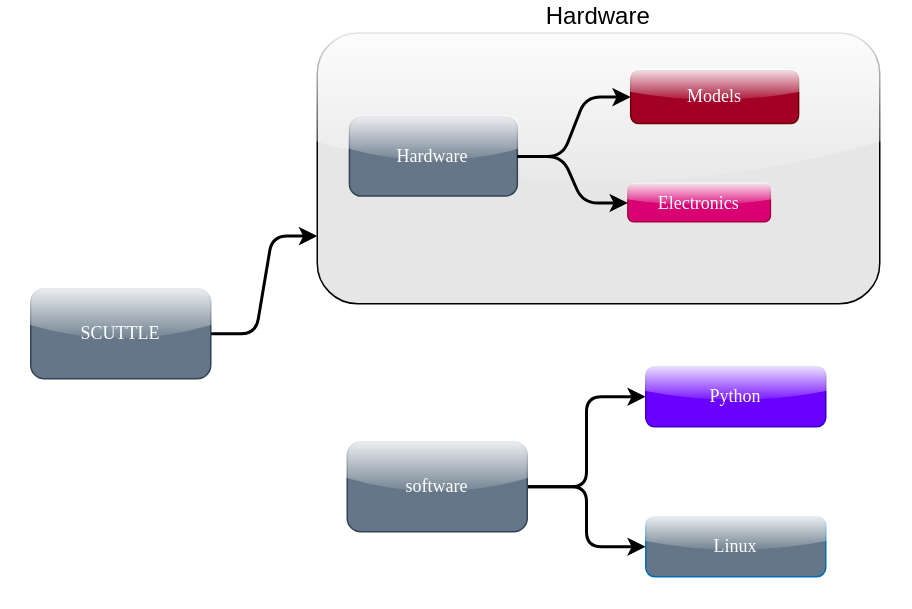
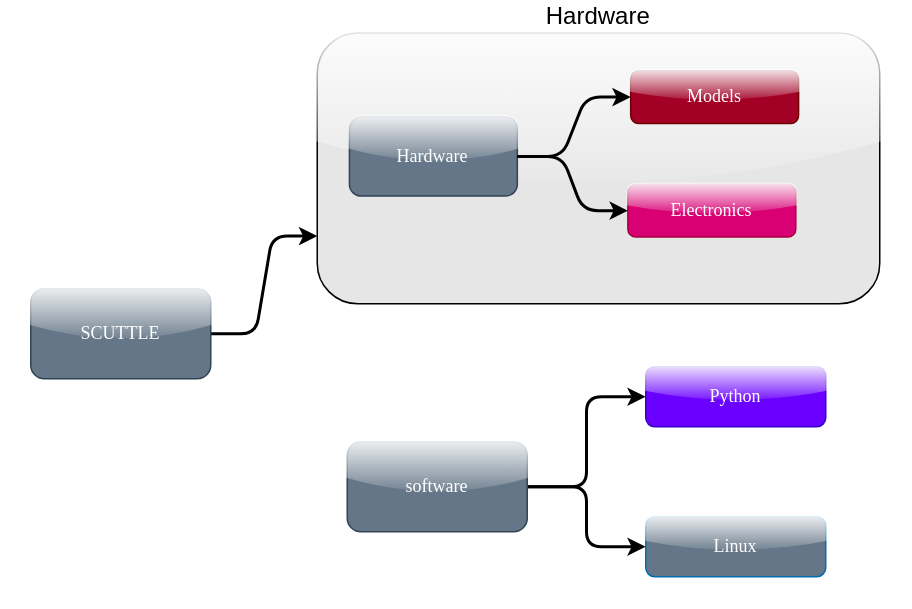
  <mxCell id="0" />
  <mxCell id="1" parent="0" />
  <mxCell id="2" value="Hardware" style="rounded=1;whiteSpace=wrap;html=1;glass=1;strokeColor=#000000;fontFamily=Helvetica;fontSize=16;fontColor=default;fillColor=#E6E6E6;container=1;align=center;verticalAlign=bottom;labelPosition=center;verticalLabelPosition=top;" vertex="1" parent="1"><mxGeometry x="211" y="20.5" width="375" height="180.5" as="geometry"><mxRectangle x="204" y="249.5" width="66" height="25" as="alternateBounds" /></mxGeometry></mxCell>
- <mxCell id="3" value="Electronics" style="rounded=1;whiteSpace=wrap;html=1;fontFamily=Lucida Console;fillColor=#d80073;strokeColor=#A50040;fontColor=#ffffff;glass=1;" vertex="1" parent="2"><mxGeometry x="207.09" y="100.816" width="95" height="25" as="geometry" /></mxCell>
+ <mxCell id="3" value="Electronics" style="rounded=1;whiteSpace=wrap;html=1;fontFamily=Lucida Console;fillColor=#d80073;strokeColor=#A50040;fontColor=#ffffff;glass=1;" vertex="1" parent="2"><mxGeometry x="207.09" y="100.816" width="111.94" height="35.22" as="geometry" /></mxCell>
  <mxCell id="4" value="Models" style="rounded=1;whiteSpace=wrap;html=1;fontFamily=Lucida Console;fillColor=#a20025;strokeColor=#6F0000;fontColor=#ffffff;glass=1;" vertex="1" parent="2"><mxGeometry x="208.955" y="25.094" width="111.94" height="35.22" as="geometry" /></mxCell>
  <mxCell id="5" value="Hardware" style="rounded=1;whiteSpace=wrap;html=1;fillColor=#647687;strokeColor=#314354;glass=1;fontColor=#ffffff;fontFamily=Lucida Console;" vertex="1" parent="2"><mxGeometry x="21.455" y="55.911" width="111.94" height="52.829" as="geometry" /></mxCell>
  <mxCell id="6" style="edgeStyle=entityRelationEdgeStyle;shape=connector;rounded=1;orthogonalLoop=1;jettySize=auto;html=1;exitX=1;exitY=0.5;exitDx=0;exitDy=0;entryX=0;entryY=0.5;entryDx=0;entryDy=0;labelBackgroundColor=default;strokeColor=default;strokeWidth=2;fontFamily=Helvetica;fontSize=11;fontColor=default;endArrow=classic;" edge="1" parent="2" source="5" target="3"><mxGeometry relative="1" as="geometry"><mxPoint x="131.53" y="90.25" as="sourcePoint" /></mxGeometry></mxCell>
  <mxCell id="7" style="edgeStyle=entityRelationEdgeStyle;shape=connector;rounded=1;orthogonalLoop=1;jettySize=auto;html=1;exitX=1;exitY=0.5;exitDx=0;exitDy=0;labelBackgroundColor=default;strokeColor=default;strokeWidth=2;fontFamily=Helvetica;fontSize=11;fontColor=default;endArrow=classic;" edge="1" parent="2" source="5" target="4"><mxGeometry relative="1" as="geometry"><mxPoint x="131.53" y="90.25" as="sourcePoint" /></mxGeometry></mxCell>
  <mxCell id="8" style="edgeStyle=entityRelationEdgeStyle;orthogonalLoop=1;jettySize=auto;html=1;exitX=1;exitY=0.5;exitDx=0;exitDy=0;entryX=0;entryY=0.75;entryDx=0;entryDy=0;strokeWidth=2;rounded=1;" edge="1" parent="1" source="9" target="2"><mxGeometry relative="1" as="geometry" /></mxCell>
  <mxCell id="9" value="SCUTTLE" style="rounded=1;whiteSpace=wrap;html=1;fontFamily=Lucida Console;fillColor=#647687;strokeColor=#314354;fontColor=#ffffff;glass=1;" vertex="1" parent="1"><mxGeometry x="20" y="191" width="120" height="60" as="geometry" /></mxCell>
  <mxCell id="10" style="edgeStyle=orthogonalEdgeStyle;rounded=1;orthogonalLoop=1;jettySize=auto;html=1;entryX=0;entryY=0.5;entryDx=0;entryDy=0;strokeWidth=2;exitX=1;exitY=0.5;exitDx=0;exitDy=0;" edge="1" parent="1" source="12" target="14"><mxGeometry relative="1" as="geometry"><mxPoint x="342" y="324" as="sourcePoint" /></mxGeometry></mxCell>
  <mxCell id="11" style="edgeStyle=orthogonalEdgeStyle;rounded=1;orthogonalLoop=1;jettySize=auto;html=1;exitX=1;exitY=0.5;exitDx=0;exitDy=0;entryX=0;entryY=0.5;entryDx=0;entryDy=0;strokeWidth=2;" edge="1" parent="1" source="12" target="13"><mxGeometry relative="1" as="geometry"><mxPoint x="352" y="323" as="sourcePoint" /></mxGeometry></mxCell>
  <mxCell id="12" value="software" style="rounded=1;whiteSpace=wrap;html=1;fontFamily=Lucida Console;fillColor=#647687;strokeColor=#314354;fontColor=#ffffff;glass=1;" vertex="1" parent="1"><mxGeometry x="231" y="293" width="120" height="60" as="geometry" /></mxCell>
  <mxCell id="13" value="Linux" style="rounded=1;whiteSpace=wrap;html=1;fontFamily=Lucida Console;fillColor=#647687;strokeColor=#006EAF;fontColor=#ffffff;glass=1;" vertex="1" parent="1"><mxGeometry x="430" y="343" width="120" height="40" as="geometry" /></mxCell>
  <mxCell id="14" value="Python" style="rounded=1;whiteSpace=wrap;html=1;fontFamily=Lucida Console;fillColor=#6a00ff;strokeColor=#3700CC;fontColor=#ffffff;glass=1;" vertex="1" parent="1"><mxGeometry x="430" y="243" width="120" height="40" as="geometry" /></mxCell>
